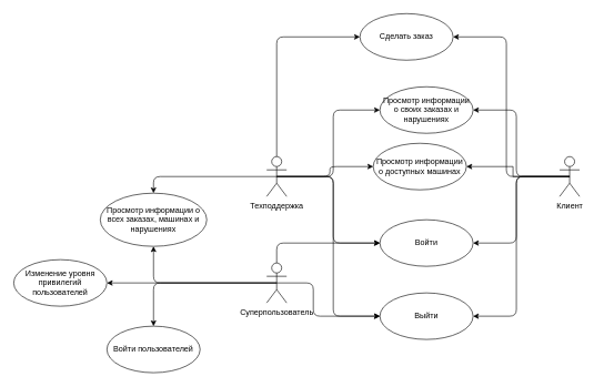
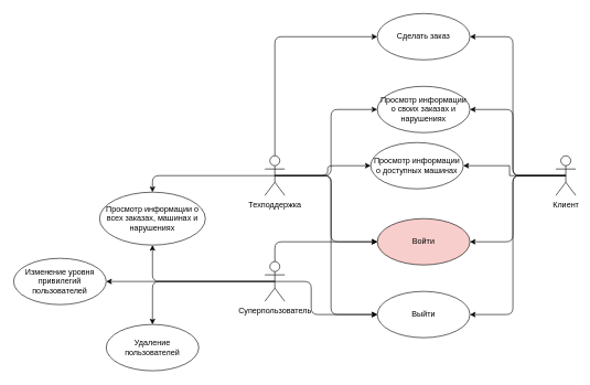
  <mxCell id="0" />
  <mxCell id="1" parent="0" />
- <mxCell id="2" value="Сделать заказ" style="ellipse;whiteSpace=wrap;html=1;" parent="1" vertex="1"><mxGeometry x="540" y="20" width="140" height="70" as="geometry" /></mxCell>
- <mxCell id="3" value="Войти" style="ellipse;whiteSpace=wrap;html=1;" parent="1" vertex="1"><mxGeometry x="570" y="330" width="140" height="70" as="geometry" /></mxCell>
+ <mxCell id="2" value="Сделать заказ" style="ellipse;whiteSpace=wrap;html=1;" parent="1" vertex="1"><mxGeometry x="570" y="20" width="140" height="70" as="geometry" /></mxCell>
+ <mxCell id="3" value="Войти" style="ellipse;whiteSpace=wrap;html=1;fillColor=#f8cecc;" parent="1" vertex="1"><mxGeometry x="570" y="330" width="140" height="70" as="geometry" /></mxCell>
  <mxCell id="4" value="Выйти" style="ellipse;whiteSpace=wrap;html=1;" parent="1" vertex="1"><mxGeometry x="570" y="440" width="140" height="70" as="geometry" /></mxCell>
  <mxCell id="5" value="Просмотр информации о доступных машинах" style="ellipse;whiteSpace=wrap;html=1;" parent="1" vertex="1"><mxGeometry x="560" y="215" width="140" height="70" as="geometry" /></mxCell>
  <mxCell id="6" value="Просмотр информации о своих заказах и нарушениях" style="ellipse;whiteSpace=wrap;html=1;" parent="1" vertex="1"><mxGeometry x="570" y="130" width="140" height="70" as="geometry" /></mxCell>
  <mxCell id="7" style="edgeStyle=orthogonalEdgeStyle;rounded=0;orthogonalLoop=1;jettySize=auto;html=1;exitX=0.5;exitY=0.5;exitDx=0;exitDy=0;exitPerimeter=0;entryX=1;entryY=0.5;entryDx=0;entryDy=0;" parent="1" source="12" target="5" edge="1"><mxGeometry relative="1" as="geometry" /></mxCell>
  <mxCell id="8" style="edgeStyle=orthogonalEdgeStyle;rounded=1;orthogonalLoop=1;jettySize=auto;html=1;exitX=0.5;exitY=0.5;exitDx=0;exitDy=0;exitPerimeter=0;entryX=1;entryY=0.5;entryDx=0;entryDy=0;elbow=vertical;" parent="1" source="12" target="6" edge="1"><mxGeometry relative="1" as="geometry" /></mxCell>
  <mxCell id="9" style="edgeStyle=orthogonalEdgeStyle;rounded=1;orthogonalLoop=1;jettySize=auto;html=1;exitX=0.5;exitY=0.5;exitDx=0;exitDy=0;exitPerimeter=0;entryX=1;entryY=0.5;entryDx=0;entryDy=0;elbow=vertical;" parent="1" source="12" target="4" edge="1"><mxGeometry relative="1" as="geometry" /></mxCell>
  <mxCell id="10" style="edgeStyle=orthogonalEdgeStyle;rounded=1;orthogonalLoop=1;jettySize=auto;html=1;exitX=0.5;exitY=0.5;exitDx=0;exitDy=0;exitPerimeter=0;entryX=1;entryY=0.5;entryDx=0;entryDy=0;elbow=vertical;" parent="1" source="12" target="3" edge="1"><mxGeometry relative="1" as="geometry" /></mxCell>
  <mxCell id="11" style="edgeStyle=orthogonalEdgeStyle;rounded=1;orthogonalLoop=1;jettySize=auto;html=1;exitX=0.5;exitY=0.5;exitDx=0;exitDy=0;exitPerimeter=0;entryX=1;entryY=0.5;entryDx=0;entryDy=0;elbow=vertical;" parent="1" source="12" target="2" edge="1"><mxGeometry relative="1" as="geometry" /></mxCell>
  <mxCell id="12" value="Клиент" style="shape=umlActor;verticalLabelPosition=bottom;verticalAlign=top;html=1;" parent="1" vertex="1"><mxGeometry x="840" y="235" width="30" height="60" as="geometry" /></mxCell>
  <mxCell id="13" style="edgeStyle=orthogonalEdgeStyle;rounded=1;orthogonalLoop=1;jettySize=auto;html=1;exitX=0.5;exitY=0.5;exitDx=0;exitDy=0;exitPerimeter=0;entryX=0;entryY=0.5;entryDx=0;entryDy=0;elbow=vertical;" parent="1" source="18" target="4" edge="1"><mxGeometry relative="1" as="geometry"><Array as="points"><mxPoint x="470" y="425" /><mxPoint x="470" y="475" /></Array></mxGeometry></mxCell>
  <mxCell id="14" style="edgeStyle=orthogonalEdgeStyle;rounded=1;orthogonalLoop=1;jettySize=auto;html=1;exitX=0.5;exitY=0;exitDx=0;exitDy=0;exitPerimeter=0;elbow=vertical;" parent="1" source="18" target="3" edge="1"><mxGeometry relative="1" as="geometry" /></mxCell>
  <mxCell id="15" style="edgeStyle=orthogonalEdgeStyle;rounded=1;orthogonalLoop=1;jettySize=auto;html=1;exitX=0.5;exitY=0.5;exitDx=0;exitDy=0;exitPerimeter=0;elbow=vertical;" parent="1" source="18" target="27" edge="1"><mxGeometry relative="1" as="geometry" /></mxCell>
  <mxCell id="16" style="edgeStyle=orthogonalEdgeStyle;rounded=1;orthogonalLoop=1;jettySize=auto;html=1;exitX=0.5;exitY=0.5;exitDx=0;exitDy=0;exitPerimeter=0;entryX=0.5;entryY=1;entryDx=0;entryDy=0;elbow=vertical;" parent="1" source="18" target="26" edge="1"><mxGeometry relative="1" as="geometry" /></mxCell>
  <mxCell id="17" style="edgeStyle=orthogonalEdgeStyle;rounded=1;orthogonalLoop=1;jettySize=auto;html=1;exitX=0.5;exitY=0.5;exitDx=0;exitDy=0;exitPerimeter=0;entryX=0.5;entryY=0;entryDx=0;entryDy=0;elbow=vertical;" parent="1" source="18" target="28" edge="1"><mxGeometry relative="1" as="geometry" /></mxCell>
  <mxCell id="18" value="Суперпользователь" style="shape=umlActor;verticalLabelPosition=bottom;verticalAlign=top;html=1;" parent="1" vertex="1"><mxGeometry x="400" y="395" width="30" height="60" as="geometry" /></mxCell>
  <mxCell id="19" style="edgeStyle=orthogonalEdgeStyle;rounded=1;orthogonalLoop=1;jettySize=auto;html=1;exitX=0.5;exitY=0.5;exitDx=0;exitDy=0;exitPerimeter=0;entryX=0.5;entryY=0;entryDx=0;entryDy=0;elbow=vertical;" parent="1" source="25" target="26" edge="1"><mxGeometry relative="1" as="geometry" /></mxCell>
  <mxCell id="20" style="edgeStyle=orthogonalEdgeStyle;rounded=1;orthogonalLoop=1;jettySize=auto;html=1;exitX=0.5;exitY=0.5;exitDx=0;exitDy=0;exitPerimeter=0;entryX=0;entryY=0.5;entryDx=0;entryDy=0;elbow=vertical;" parent="1" source="25" target="5" edge="1"><mxGeometry relative="1" as="geometry" /></mxCell>
  <mxCell id="21" style="edgeStyle=orthogonalEdgeStyle;rounded=1;orthogonalLoop=1;jettySize=auto;html=1;exitX=0.5;exitY=0;exitDx=0;exitDy=0;exitPerimeter=0;entryX=0;entryY=0.5;entryDx=0;entryDy=0;elbow=vertical;" parent="1" source="25" target="2" edge="1"><mxGeometry relative="1" as="geometry" /></mxCell>
  <mxCell id="22" style="edgeStyle=orthogonalEdgeStyle;rounded=1;orthogonalLoop=1;jettySize=auto;html=1;exitX=0.5;exitY=0.5;exitDx=0;exitDy=0;exitPerimeter=0;entryX=0;entryY=0.5;entryDx=0;entryDy=0;elbow=vertical;" parent="1" source="25" target="3" edge="1"><mxGeometry relative="1" as="geometry" /></mxCell>
  <mxCell id="23" style="edgeStyle=orthogonalEdgeStyle;rounded=1;orthogonalLoop=1;jettySize=auto;html=1;exitX=0.5;exitY=0.5;exitDx=0;exitDy=0;exitPerimeter=0;entryX=0;entryY=0.5;entryDx=0;entryDy=0;elbow=vertical;" parent="1" source="25" target="4" edge="1"><mxGeometry relative="1" as="geometry" /></mxCell>
  <mxCell id="24" style="edgeStyle=orthogonalEdgeStyle;rounded=1;orthogonalLoop=1;jettySize=auto;html=1;exitX=0.5;exitY=0.5;exitDx=0;exitDy=0;exitPerimeter=0;entryX=0;entryY=0.5;entryDx=0;entryDy=0;elbow=vertical;" parent="1" source="25" target="6" edge="1"><mxGeometry relative="1" as="geometry" /></mxCell>
  <mxCell id="25" value="Техподдержка" style="shape=umlActor;verticalLabelPosition=bottom;verticalAlign=top;html=1;" parent="1" vertex="1"><mxGeometry x="400" y="235" width="30" height="60" as="geometry" /></mxCell>
  <mxCell id="26" value="Просмотр информации о всех заказах, машинах и нарушениях" style="ellipse;whiteSpace=wrap;html=1;" parent="1" vertex="1"><mxGeometry x="150" y="290" width="160" height="80" as="geometry" /></mxCell>
  <mxCell id="27" value="Изменение уровня привилегий пользователей" style="ellipse;whiteSpace=wrap;html=1;" parent="1" vertex="1"><mxGeometry x="20" y="390" width="140" height="70" as="geometry" /></mxCell>
- <mxCell id="28" value="Войти пользователей" style="ellipse;whiteSpace=wrap;html=1;" parent="1" vertex="1"><mxGeometry x="160" y="490" width="140" height="70" as="geometry" /></mxCell>
+ <mxCell id="28" value="Удаление пользователей" style="ellipse;whiteSpace=wrap;html=1;" parent="1" vertex="1"><mxGeometry x="160" y="490" width="140" height="70" as="geometry" /></mxCell>
